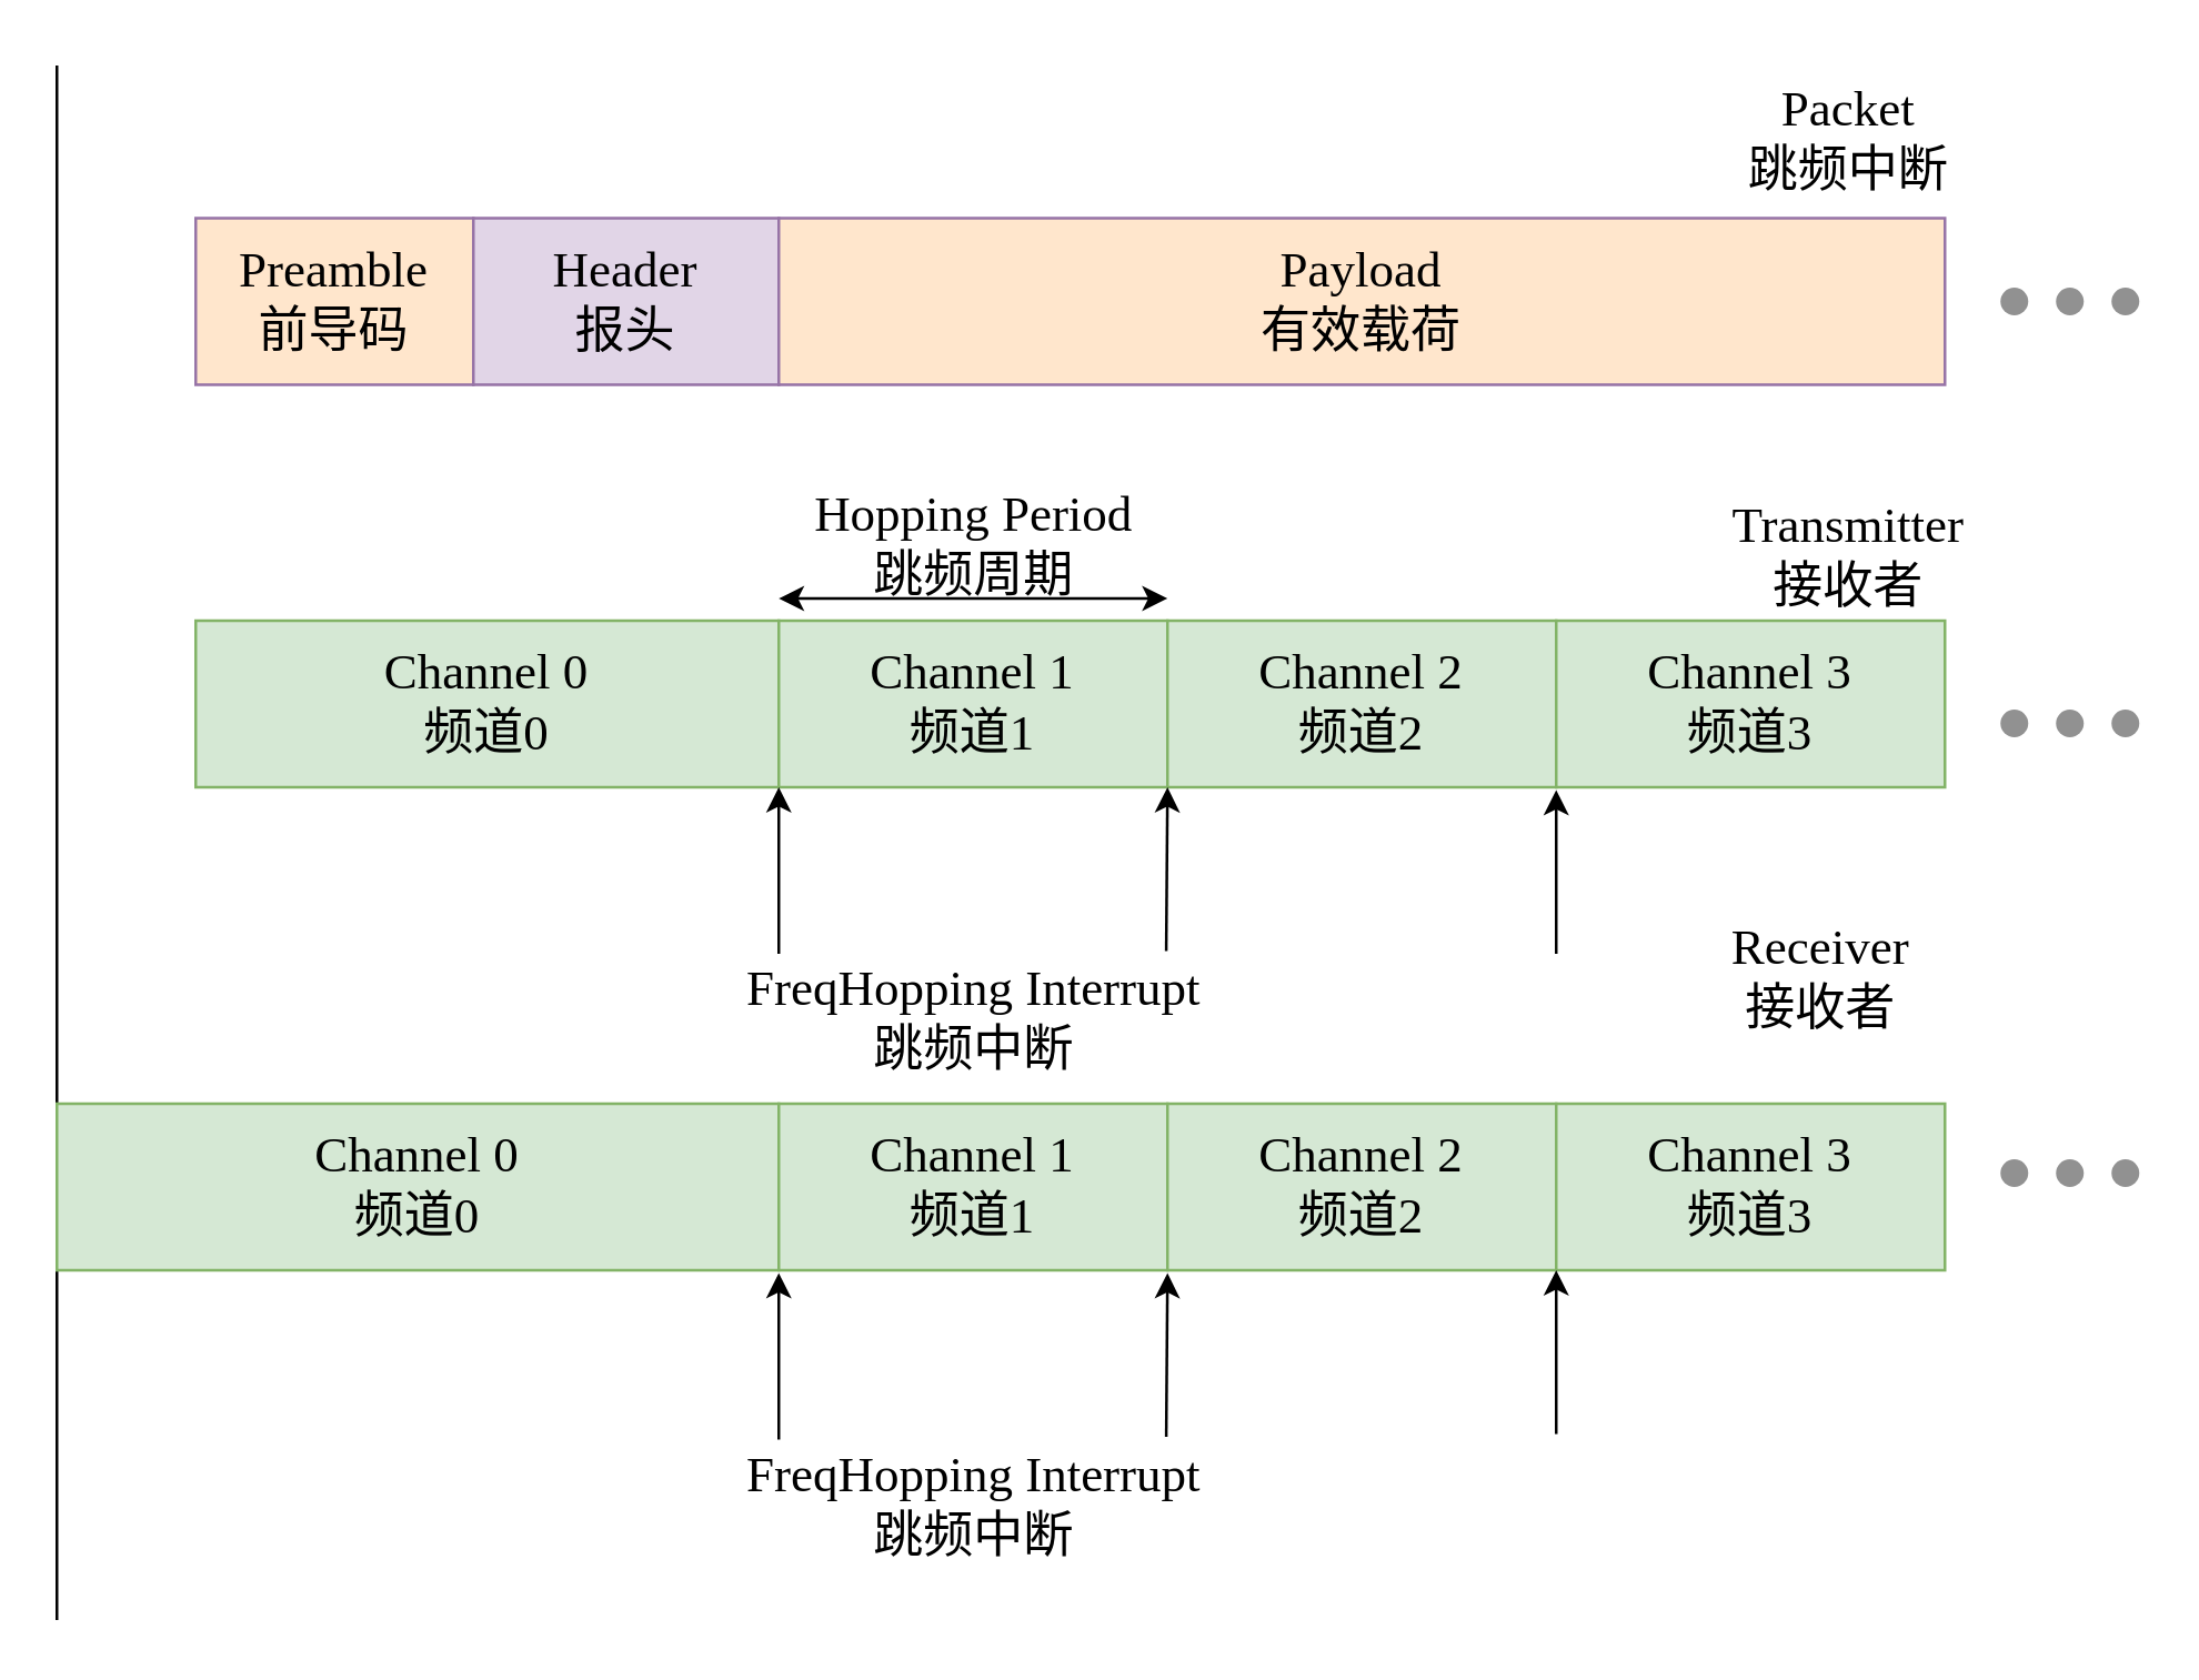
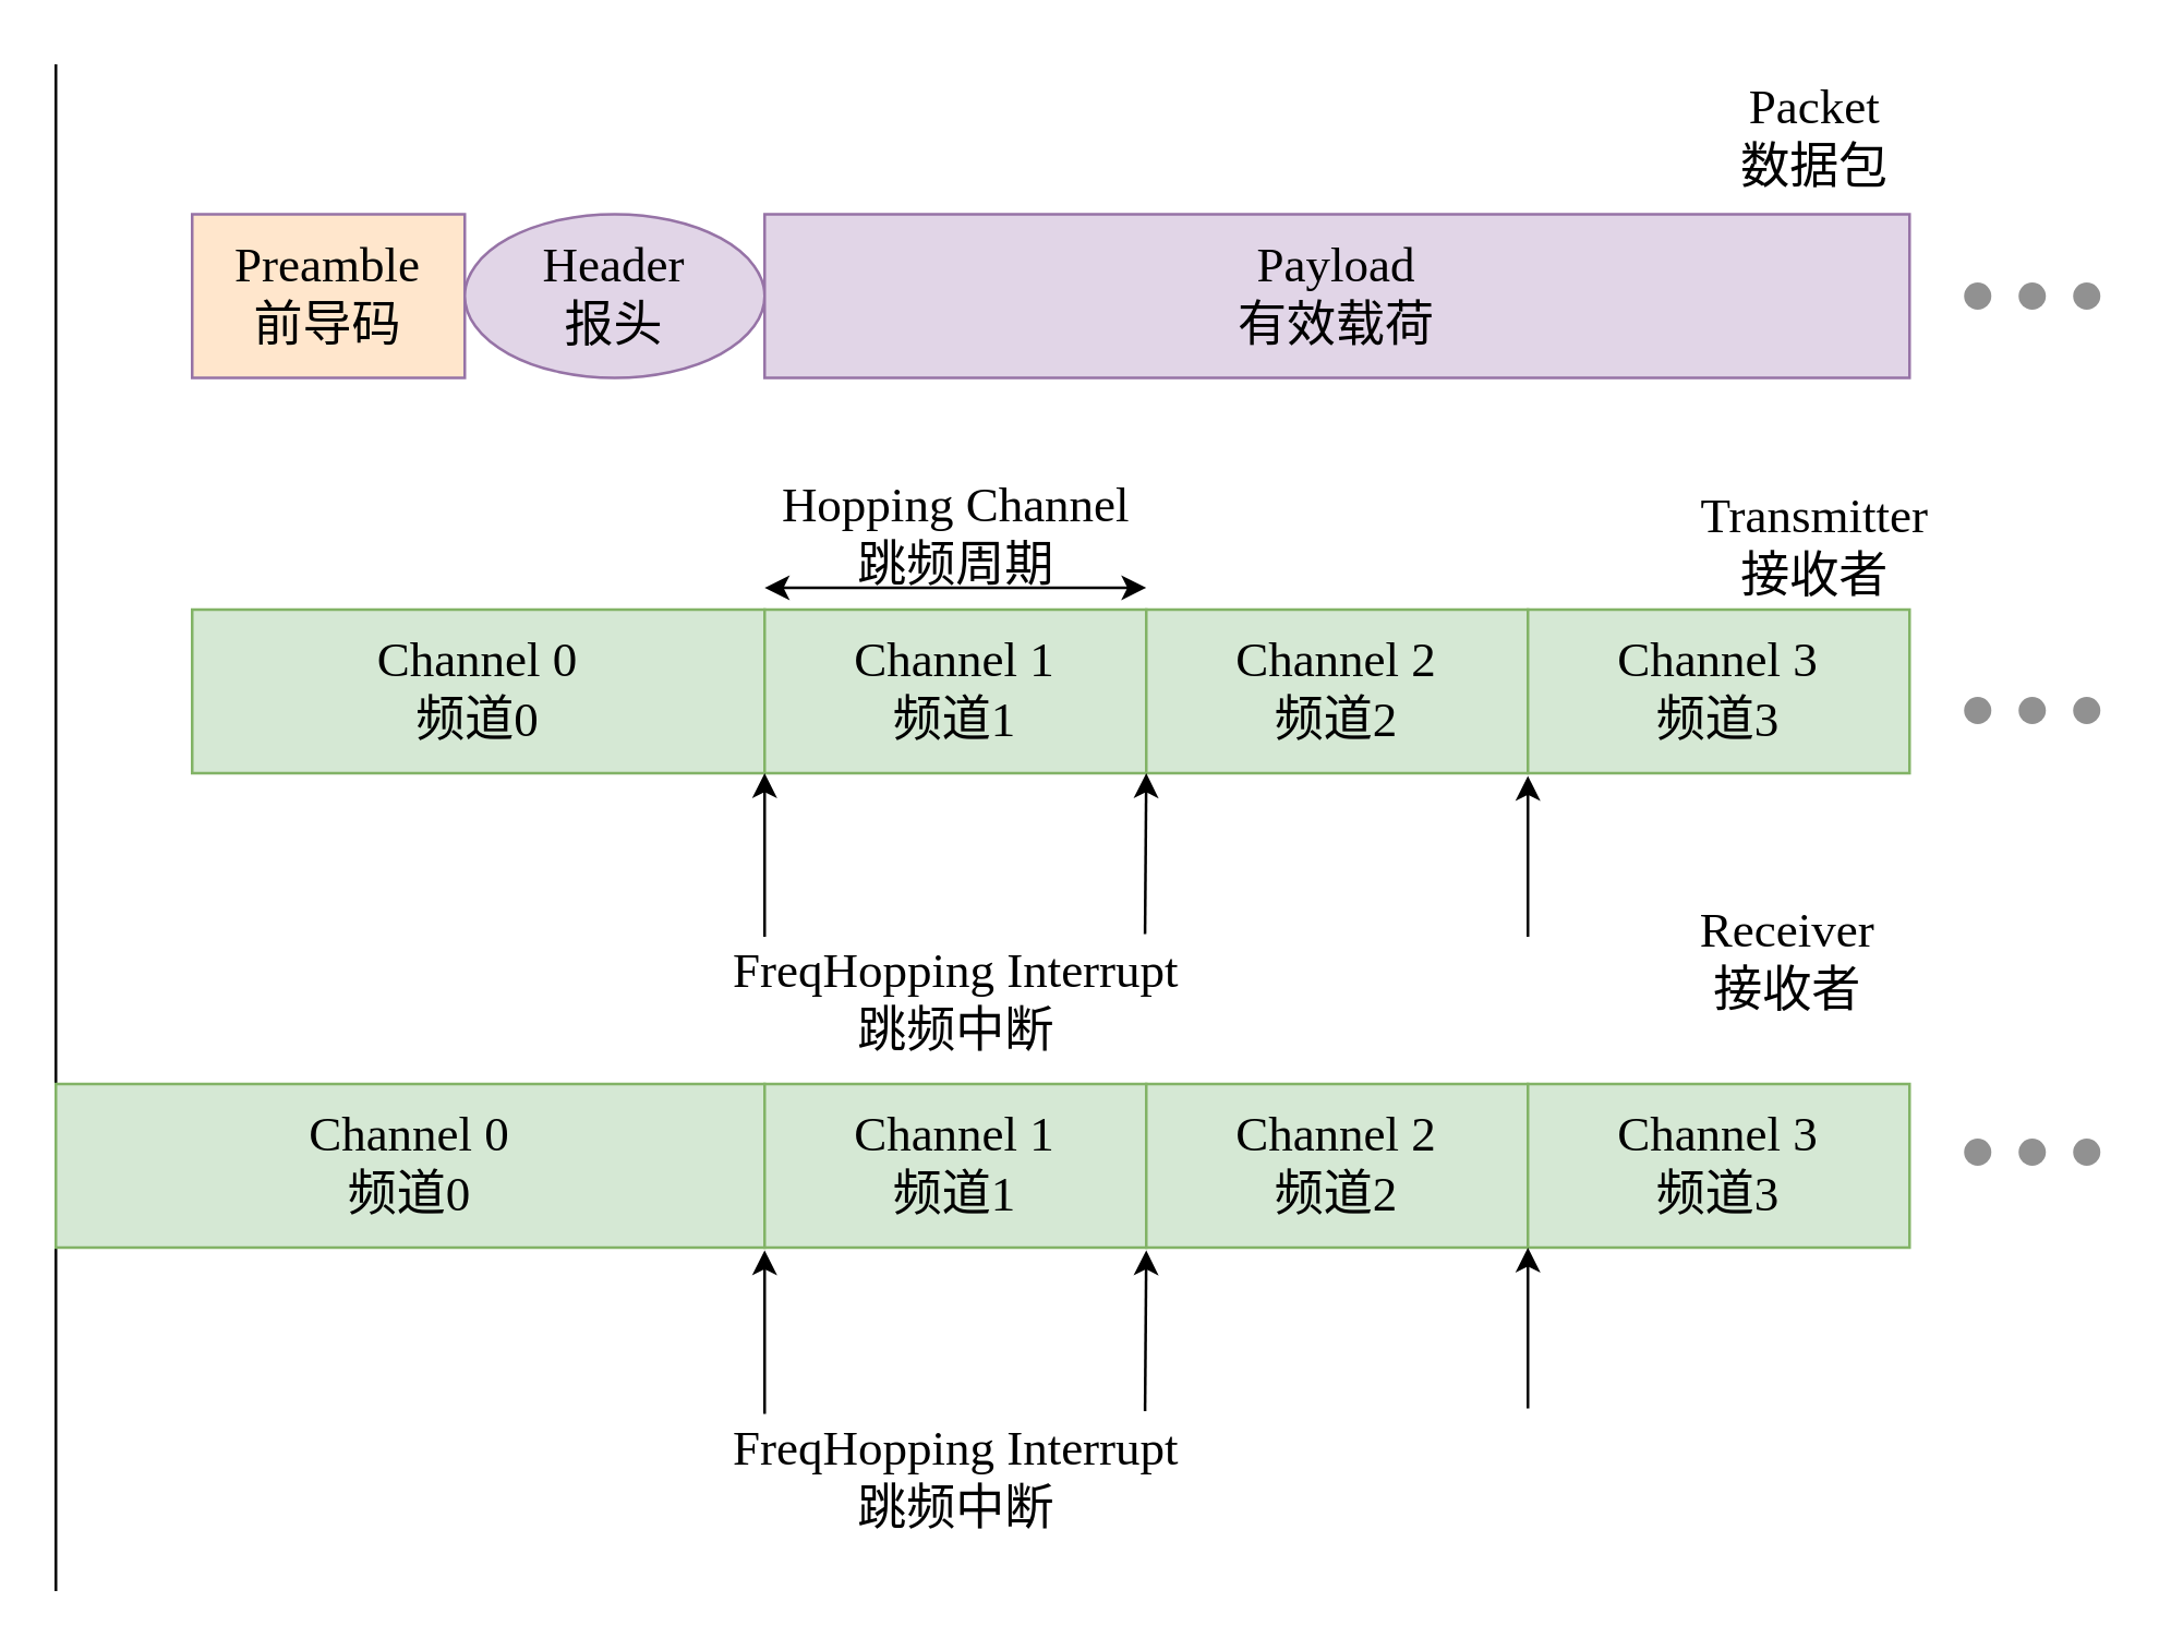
  <mxCell id="0" />
  <mxCell id="1" parent="0" />
  <mxCell id="2" value="" style="endArrow=none;html=1;rounded=0;" edge="1" parent="1"><mxGeometry width="50" height="50" relative="1" as="geometry"><mxPoint x="20" y="583" as="sourcePoint" /><mxPoint x="20" y="23" as="targetPoint" /><Array as="points"><mxPoint x="20" y="213" /></Array></mxGeometry></mxCell>
  <mxCell id="3" value="&lt;font face=&quot;Times New Roman&quot; style=&quot;font-size: 18px;&quot;&gt;Channel 0&lt;/font&gt;&lt;div&gt;&lt;font face=&quot;Times New Roman&quot; style=&quot;font-size: 18px;&quot;&gt;频道0&lt;/font&gt;&lt;/div&gt;" style="rounded=0;whiteSpace=wrap;html=1;fillColor=#d5e8d4;strokeColor=#82b366;" vertex="1" parent="1"><mxGeometry x="20" y="397" width="260" height="60" as="geometry" /></mxCell>
  <mxCell id="4" value="&lt;font face=&quot;Times New Roman&quot; style=&quot;font-size: 18px;&quot;&gt;Channel 1&lt;/font&gt;&lt;div&gt;&lt;font face=&quot;Times New Roman&quot; style=&quot;font-size: 18px;&quot;&gt;频道1&lt;/font&gt;&lt;/div&gt;" style="rounded=0;whiteSpace=wrap;html=1;fillColor=#d5e8d4;strokeColor=#82b366;" vertex="1" parent="1"><mxGeometry x="280" y="397" width="140" height="60" as="geometry" /></mxCell>
  <mxCell id="5" value="&lt;font face=&quot;Times New Roman&quot; style=&quot;font-size: 18px;&quot;&gt;Channel 2&lt;/font&gt;&lt;div&gt;&lt;font face=&quot;Times New Roman&quot; style=&quot;font-size: 18px;&quot;&gt;频道2&lt;/font&gt;&lt;/div&gt;" style="rounded=0;whiteSpace=wrap;html=1;fillColor=#d5e8d4;strokeColor=#82b366;" vertex="1" parent="1"><mxGeometry x="420" y="397" width="140" height="60" as="geometry" /></mxCell>
  <mxCell id="6" value="&lt;font face=&quot;Times New Roman&quot; style=&quot;font-size: 18px;&quot;&gt;Channel 3&lt;/font&gt;&lt;div&gt;&lt;font face=&quot;Times New Roman&quot; style=&quot;font-size: 18px;&quot;&gt;频道3&lt;/font&gt;&lt;/div&gt;" style="rounded=0;whiteSpace=wrap;html=1;fillColor=#d5e8d4;strokeColor=#82b366;" vertex="1" parent="1"><mxGeometry x="560" y="397" width="140" height="60" as="geometry" /></mxCell>
  <mxCell id="7" value="&lt;font face=&quot;Times New Roman&quot; style=&quot;font-size: 18px;&quot;&gt;Channel 0&lt;/font&gt;&lt;div&gt;&lt;font face=&quot;Times New Roman&quot; style=&quot;font-size: 18px;&quot;&gt;频道0&lt;/font&gt;&lt;/div&gt;" style="rounded=0;whiteSpace=wrap;html=1;fillColor=#d5e8d4;strokeColor=#82b366;" vertex="1" parent="1"><mxGeometry x="70" y="223" width="210" height="60" as="geometry" /></mxCell>
  <mxCell id="8" value="&lt;font face=&quot;Times New Roman&quot; style=&quot;font-size: 18px;&quot;&gt;Channel 1&lt;/font&gt;&lt;div&gt;&lt;font face=&quot;Times New Roman&quot; style=&quot;font-size: 18px;&quot;&gt;频道1&lt;/font&gt;&lt;/div&gt;" style="rounded=0;whiteSpace=wrap;html=1;fillColor=#d5e8d4;strokeColor=#82b366;" vertex="1" parent="1"><mxGeometry x="280" y="223" width="140" height="60" as="geometry" /></mxCell>
  <mxCell id="9" value="&lt;font face=&quot;Times New Roman&quot; style=&quot;font-size: 18px;&quot;&gt;Channel 2&lt;/font&gt;&lt;div&gt;&lt;font face=&quot;Times New Roman&quot; style=&quot;font-size: 18px;&quot;&gt;频道2&lt;/font&gt;&lt;/div&gt;" style="rounded=0;whiteSpace=wrap;html=1;fillColor=#d5e8d4;strokeColor=#82b366;" vertex="1" parent="1"><mxGeometry x="420" y="223" width="140" height="60" as="geometry" /></mxCell>
  <mxCell id="10" value="&lt;font face=&quot;Times New Roman&quot; style=&quot;font-size: 18px;&quot;&gt;Channel 3&lt;/font&gt;&lt;div&gt;&lt;font face=&quot;Times New Roman&quot; style=&quot;font-size: 18px;&quot;&gt;频道3&lt;/font&gt;&lt;/div&gt;" style="rounded=0;whiteSpace=wrap;html=1;fillColor=#d5e8d4;strokeColor=#82b366;" vertex="1" parent="1"><mxGeometry x="560" y="223" width="140" height="60" as="geometry" /></mxCell>
  <mxCell id="11" value="&lt;font size=&quot;4&quot; face=&quot;Times New Roman&quot;&gt;Preamble&lt;/font&gt;&lt;br&gt;&lt;div&gt;&lt;font size=&quot;4&quot; face=&quot;Times New Roman&quot;&gt;前导码&lt;/font&gt;&lt;/div&gt;" style="rounded=0;whiteSpace=wrap;html=1;fillColor=#ffe6cc;strokeColor=#9673a6;" vertex="1" parent="1"><mxGeometry x="70" y="78" width="100" height="60" as="geometry" /></mxCell>
- <mxCell id="12" value="&lt;font size=&quot;4&quot; face=&quot;Times New Roman&quot;&gt;Header&lt;/font&gt;&lt;div&gt;&lt;font size=&quot;4&quot; face=&quot;Times New Roman&quot;&gt;报头&lt;/font&gt;&lt;/div&gt;" style="rounded=0;whiteSpace=wrap;html=1;fillColor=#e1d5e7;strokeColor=#9673a6;" vertex="1" parent="1"><mxGeometry x="170" y="78" width="110" height="60" as="geometry" /></mxCell>
- <mxCell id="13" value="&lt;font size=&quot;4&quot; face=&quot;Times New Roman&quot;&gt;Payload&lt;/font&gt;&lt;div&gt;&lt;font size=&quot;4&quot; face=&quot;Times New Roman&quot;&gt;有效载荷&lt;/font&gt;&lt;/div&gt;" style="rounded=0;whiteSpace=wrap;html=1;fillColor=#ffe6cc;strokeColor=#9673a6;" vertex="1" parent="1"><mxGeometry x="280" y="78" width="420" height="60" as="geometry" /></mxCell>
+ <mxCell id="12" value="&lt;font size=&quot;4&quot; face=&quot;Times New Roman&quot;&gt;Header&lt;/font&gt;&lt;div&gt;&lt;font size=&quot;4&quot; face=&quot;Times New Roman&quot;&gt;报头&lt;/font&gt;&lt;/div&gt;" style="ellipse;whiteSpace=wrap;html=1;fillColor=#e1d5e7;strokeColor=#9673a6;" vertex="1" parent="1"><mxGeometry x="170" y="78" width="110" height="60" as="geometry" /></mxCell>
+ <mxCell id="13" value="&lt;font size=&quot;4&quot; face=&quot;Times New Roman&quot;&gt;Payload&lt;/font&gt;&lt;div&gt;&lt;font size=&quot;4&quot; face=&quot;Times New Roman&quot;&gt;有效载荷&lt;/font&gt;&lt;/div&gt;" style="rounded=0;whiteSpace=wrap;html=1;fillColor=#e1d5e7;strokeColor=#9673a6;" vertex="1" parent="1"><mxGeometry x="280" y="78" width="420" height="60" as="geometry" /></mxCell>
  <mxCell id="14" value="" style="shape=ellipse;fillColor=#919191;strokeColor=none;html=1;sketch=0;" vertex="1" parent="1"><mxGeometry x="720" y="103" width="10" height="10" as="geometry" /></mxCell>
  <mxCell id="15" value="" style="shape=ellipse;fillColor=#919191;strokeColor=none;html=1;sketch=0;" vertex="1" parent="1"><mxGeometry x="740" y="103" width="10" height="10" as="geometry" /></mxCell>
  <mxCell id="16" value="" style="shape=ellipse;fillColor=#919191;strokeColor=none;html=1;sketch=0;" vertex="1" parent="1"><mxGeometry x="760" y="103" width="10" height="10" as="geometry" /></mxCell>
  <mxCell id="17" value="" style="shape=ellipse;fillColor=#919191;strokeColor=none;html=1;sketch=0;" vertex="1" parent="1"><mxGeometry x="720" y="255" width="10" height="10" as="geometry" /></mxCell>
  <mxCell id="18" value="" style="shape=ellipse;fillColor=#919191;strokeColor=none;html=1;sketch=0;" vertex="1" parent="1"><mxGeometry x="740" y="255" width="10" height="10" as="geometry" /></mxCell>
  <mxCell id="19" value="" style="shape=ellipse;fillColor=#919191;strokeColor=none;html=1;sketch=0;" vertex="1" parent="1"><mxGeometry x="760" y="255" width="10" height="10" as="geometry" /></mxCell>
  <mxCell id="20" value="" style="shape=ellipse;fillColor=#919191;strokeColor=none;html=1;sketch=0;" vertex="1" parent="1"><mxGeometry x="720" y="417" width="10" height="10" as="geometry" /></mxCell>
  <mxCell id="21" value="" style="shape=ellipse;fillColor=#919191;strokeColor=none;html=1;sketch=0;" vertex="1" parent="1"><mxGeometry x="740" y="417" width="10" height="10" as="geometry" /></mxCell>
  <mxCell id="22" value="" style="shape=ellipse;fillColor=#919191;strokeColor=none;html=1;sketch=0;" vertex="1" parent="1"><mxGeometry x="760" y="417" width="10" height="10" as="geometry" /></mxCell>
- <mxCell id="23" value="&lt;font style=&quot;font-size: 18px;&quot; face=&quot;Times New Roman&quot;&gt;Packet&lt;/font&gt;&lt;div&gt;&lt;font size=&quot;4&quot; face=&quot;Times New Roman&quot;&gt;跳频中断&lt;/font&gt;&lt;/div&gt;" style="text;html=1;align=center;verticalAlign=middle;resizable=0;points=[];autosize=1;strokeColor=none;fillColor=none;" vertex="1" parent="1"><mxGeometry x="625" y="20" width="80" height="60" as="geometry" /></mxCell>
+ <mxCell id="23" value="&lt;font style=&quot;font-size: 18px;&quot; face=&quot;Times New Roman&quot;&gt;Packet&lt;/font&gt;&lt;div&gt;&lt;font size=&quot;4&quot; face=&quot;Times New Roman&quot;&gt;数据包&lt;/font&gt;&lt;/div&gt;" style="text;html=1;align=center;verticalAlign=middle;resizable=0;points=[];autosize=1;strokeColor=none;fillColor=none;" vertex="1" parent="1"><mxGeometry x="625" y="20" width="80" height="60" as="geometry" /></mxCell>
  <mxCell id="24" value="&lt;font size=&quot;4&quot; face=&quot;Times New Roman&quot;&gt;Transmitter&lt;/font&gt;&lt;div&gt;&lt;font size=&quot;4&quot; face=&quot;Times New Roman&quot;&gt;接收者&lt;/font&gt;&lt;/div&gt;" style="text;html=1;align=center;verticalAlign=middle;resizable=0;points=[];autosize=1;strokeColor=none;fillColor=none;" vertex="1" parent="1"><mxGeometry x="610" y="170" width="110" height="60" as="geometry" /></mxCell>
  <mxCell id="25" value="&lt;font size=&quot;4&quot; face=&quot;Times New Roman&quot;&gt;Receiver&lt;/font&gt;&lt;div&gt;&lt;font size=&quot;4&quot; face=&quot;Times New Roman&quot;&gt;接收者&lt;/font&gt;&lt;/div&gt;" style="text;html=1;align=center;verticalAlign=middle;resizable=0;points=[];autosize=1;strokeColor=none;fillColor=none;" vertex="1" parent="1"><mxGeometry x="610" y="322" width="90" height="60" as="geometry" /></mxCell>
  <mxCell id="26" value="" style="endArrow=classic;startArrow=classic;html=1;rounded=0;" edge="1" parent="1"><mxGeometry width="50" height="50" relative="1" as="geometry"><mxPoint x="280" y="215" as="sourcePoint" /><mxPoint x="420" y="215" as="targetPoint" /><Array as="points"><mxPoint x="350" y="215" /></Array></mxGeometry></mxCell>
- <mxCell id="27" value="&lt;font face=&quot;Times New Roman&quot; style=&quot;font-size: 18px;&quot;&gt;Hopping Period&lt;/font&gt;&lt;div&gt;&lt;font face=&quot;Times New Roman&quot; style=&quot;font-size: 18px;&quot;&gt;跳频周期&lt;/font&gt;&lt;/div&gt;" style="text;html=1;align=center;verticalAlign=middle;resizable=0;points=[];autosize=1;strokeColor=none;fillColor=none;" vertex="1" parent="1"><mxGeometry x="280" y="166" width="140" height="60" as="geometry" /></mxCell>
+ <mxCell id="27" value="&lt;font face=&quot;Times New Roman&quot; style=&quot;font-size: 18px;&quot;&gt;Hopping Channel&lt;/font&gt;&lt;div&gt;&lt;font face=&quot;Times New Roman&quot; style=&quot;font-size: 18px;&quot;&gt;跳频周期&lt;/font&gt;&lt;/div&gt;" style="text;html=1;align=center;verticalAlign=middle;resizable=0;points=[];autosize=1;strokeColor=none;fillColor=none;" vertex="1" parent="1"><mxGeometry x="280" y="166" width="140" height="60" as="geometry" /></mxCell>
  <mxCell id="28" value="" style="endArrow=classic;html=1;rounded=0;entryX=0;entryY=1;entryDx=0;entryDy=0;" edge="1" parent="1" target="8"><mxGeometry width="50" height="50" relative="1" as="geometry"><mxPoint x="280" y="343" as="sourcePoint" /><mxPoint x="420" y="173" as="targetPoint" /><Array as="points"><mxPoint x="280" y="333" /></Array></mxGeometry></mxCell>
  <mxCell id="29" value="" style="endArrow=classic;html=1;rounded=0;entryX=0;entryY=1;entryDx=0;entryDy=0;exitX=0.866;exitY=0.084;exitDx=0;exitDy=0;exitPerimeter=0;" edge="1" parent="1" source="31"><mxGeometry width="50" height="50" relative="1" as="geometry"><mxPoint x="420" y="333" as="sourcePoint" /><mxPoint x="420" y="283" as="targetPoint" /><Array as="points" /></mxGeometry></mxCell>
  <mxCell id="30" value="" style="endArrow=classic;html=1;rounded=0;entryX=0;entryY=1;entryDx=0;entryDy=0;" edge="1" parent="1"><mxGeometry width="50" height="50" relative="1" as="geometry"><mxPoint x="560" y="343" as="sourcePoint" /><mxPoint x="560" y="284" as="targetPoint" /><Array as="points" /></mxGeometry></mxCell>
  <mxCell id="31" value="&lt;font style=&quot;font-size: 18px;&quot; face=&quot;Times New Roman&quot;&gt;FreqHopping Interrupt&lt;/font&gt;&lt;div&gt;&lt;font style=&quot;font-size: 18px;&quot; face=&quot;Times New Roman&quot;&gt;跳频中断&lt;/font&gt;&lt;/div&gt;" style="text;html=1;align=center;verticalAlign=middle;resizable=0;points=[];autosize=1;strokeColor=none;fillColor=none;" vertex="1" parent="1"><mxGeometry x="255" y="337" width="190" height="60" as="geometry" /></mxCell>
  <mxCell id="32" value="" style="endArrow=classic;html=1;rounded=0;entryX=0;entryY=1;entryDx=0;entryDy=0;" edge="1" parent="1"><mxGeometry width="50" height="50" relative="1" as="geometry"><mxPoint x="280" y="518" as="sourcePoint" /><mxPoint x="280" y="458" as="targetPoint" /><Array as="points"><mxPoint x="280" y="508" /></Array></mxGeometry></mxCell>
  <mxCell id="33" value="" style="endArrow=classic;html=1;rounded=0;entryX=0;entryY=1;entryDx=0;entryDy=0;exitX=0.866;exitY=0.084;exitDx=0;exitDy=0;exitPerimeter=0;" edge="1" parent="1" source="34"><mxGeometry width="50" height="50" relative="1" as="geometry"><mxPoint x="420" y="508" as="sourcePoint" /><mxPoint x="420" y="458" as="targetPoint" /><Array as="points" /></mxGeometry></mxCell>
  <mxCell id="34" value="&lt;font style=&quot;font-size: 18px;&quot; face=&quot;Times New Roman&quot;&gt;FreqHopping Interrupt&lt;/font&gt;&lt;div&gt;&lt;font style=&quot;font-size: 18px;&quot; face=&quot;Times New Roman&quot;&gt;跳频中断&lt;/font&gt;&lt;/div&gt;" style="text;html=1;align=center;verticalAlign=middle;resizable=0;points=[];autosize=1;strokeColor=none;fillColor=none;" vertex="1" parent="1"><mxGeometry x="255" y="512" width="190" height="60" as="geometry" /></mxCell>
  <mxCell id="35" value="" style="endArrow=classic;html=1;rounded=0;entryX=0;entryY=1;entryDx=0;entryDy=0;" edge="1" parent="1"><mxGeometry width="50" height="50" relative="1" as="geometry"><mxPoint x="560" y="516" as="sourcePoint" /><mxPoint x="560" y="457" as="targetPoint" /><Array as="points" /></mxGeometry></mxCell>
